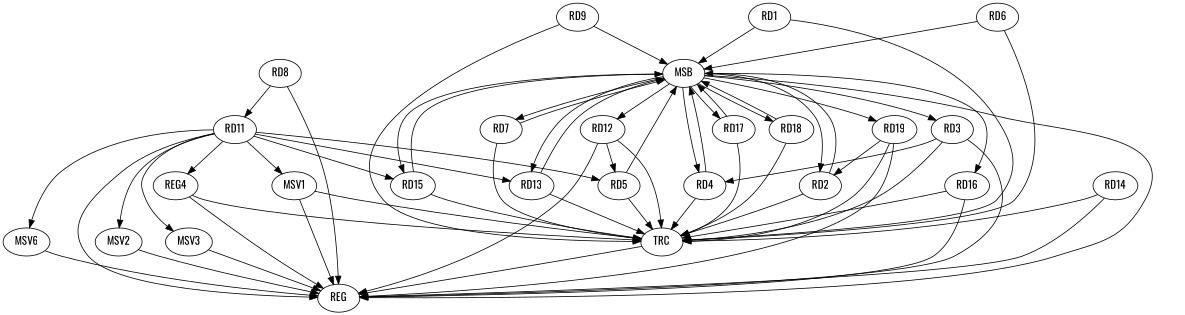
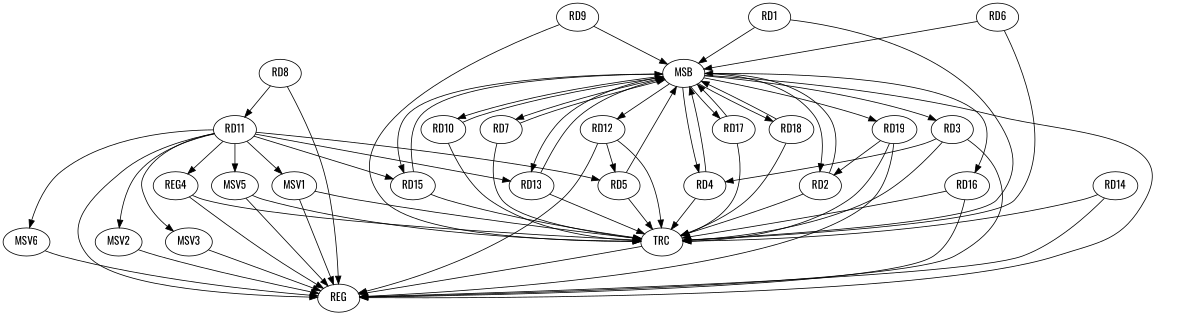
  strict digraph {
    fontname=Oswald
    node [fontname=Oswald]
    edge [fontname=Oswald]
    n1 [label=RD1]
    n2 [label=MSB]
    n3 [label=TRC]
    n4 [label=RD2]
    n5 [label=RD3]
    n6 [label=RD4]
    n7 [label=REG]
    n8 [label=RD7]
+   n9 [label=RD10]
    n10 [label=RD15]
    n11 [label=RD12]
    n12 [label=RD13]
    n13 [label=RD16]
    n14 [label=RD17]
    n15 [label=RD18]
    n16 [label=RD19]
    n17 [label=RD5]
    n18 [label=RD6]
    n19 [label=RD8]
    n20 [label=RD11]
    n21 [label=MSV1]
    n22 [label=MSV2]
    n23 [label=MSV3]
    n24 [label=REG4]
+   n25 [label=MSV5]
    n26 [label=MSV6]
    n27 [label=RD9]
    n28 [label=RD14]
    n1 -> n2
    n1 -> n3
    n2 -> n4
    n2 -> n5
    n2 -> n6
    n2 -> n7
    n2 -> n8
+   n2 -> n9
    n2 -> n10
    n2 -> n11
    n2 -> n12
    n2 -> n13
    n2 -> n14
    n2 -> n15
    n2 -> n16
    n3 -> n7
    n4 -> n2
    n4 -> n3
    n5 -> n3
    n5 -> n6
    n5 -> n7
    n6 -> n2
    n6 -> n3
    n8 -> n2
    n8 -> n3
+   n9 -> n2
+   n9 -> n3
    n10 -> n2
    n10 -> n3
    n11 -> n3
    n11 -> n7
    n11 -> n17
    n12 -> n2
    n12 -> n3
    n13 -> n3
    n13 -> n7
    n14 -> n2
    n14 -> n3
    n15 -> n2
    n15 -> n3
    n16 -> n3
    n16 -> n4
    n16 -> n7
    n17 -> n2
    n17 -> n3
    n18 -> n2
    n18 -> n3
    n19 -> n7
    n19 -> n20
    n20 -> n7
    n20 -> n10
    n20 -> n12
    n20 -> n17
    n20 -> n21
    n20 -> n22
    n20 -> n23
    n20 -> n24
+   n20 -> n25
    n20 -> n26
    n21 -> n3
    n21 -> n7
    n22 -> n7
    n23 -> n7
    n24 -> n3
    n24 -> n7
+   n25 -> n3
+   n25 -> n7
    n26 -> n7
    n27 -> n2
    n27 -> n3
    n28 -> n3
    n28 -> n7
  }
